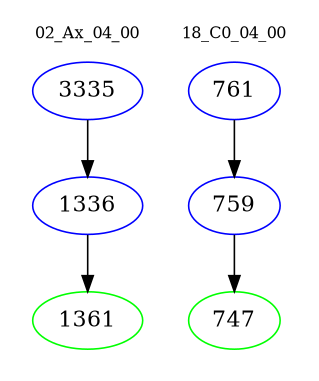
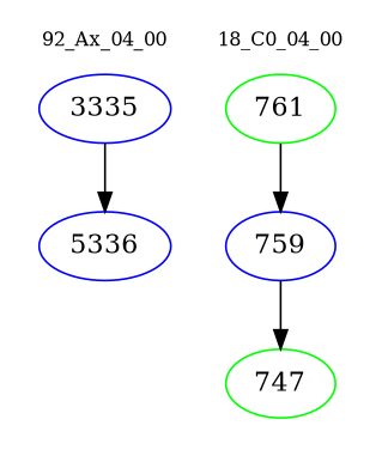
  digraph {
    node [color=blue]
    edge [color=black]
    n1 [label=3335]
-   n2 [label=1336]
-   n3 [color=green label=1361]
-   n4 [label=761]
+   n2 [label=5336]
+   n4 [color=green label=761]
    n5 [label=759]
    n6 [color=green label=747]
    subgraph cluster_1 {
      color=white
      fontsize=10
-     label="02_Ax_04_00"
+     label="92_Ax_04_00"
      n1
      n2
-     n3
    }
    subgraph cluster_2 {
      color=white
      fontsize=10
      label="18_C0_04_00"
      n4
      n5
      n6
    }
    n1 -> n2
-   n2 -> n3
    n4 -> n5
    n5 -> n6
  }
